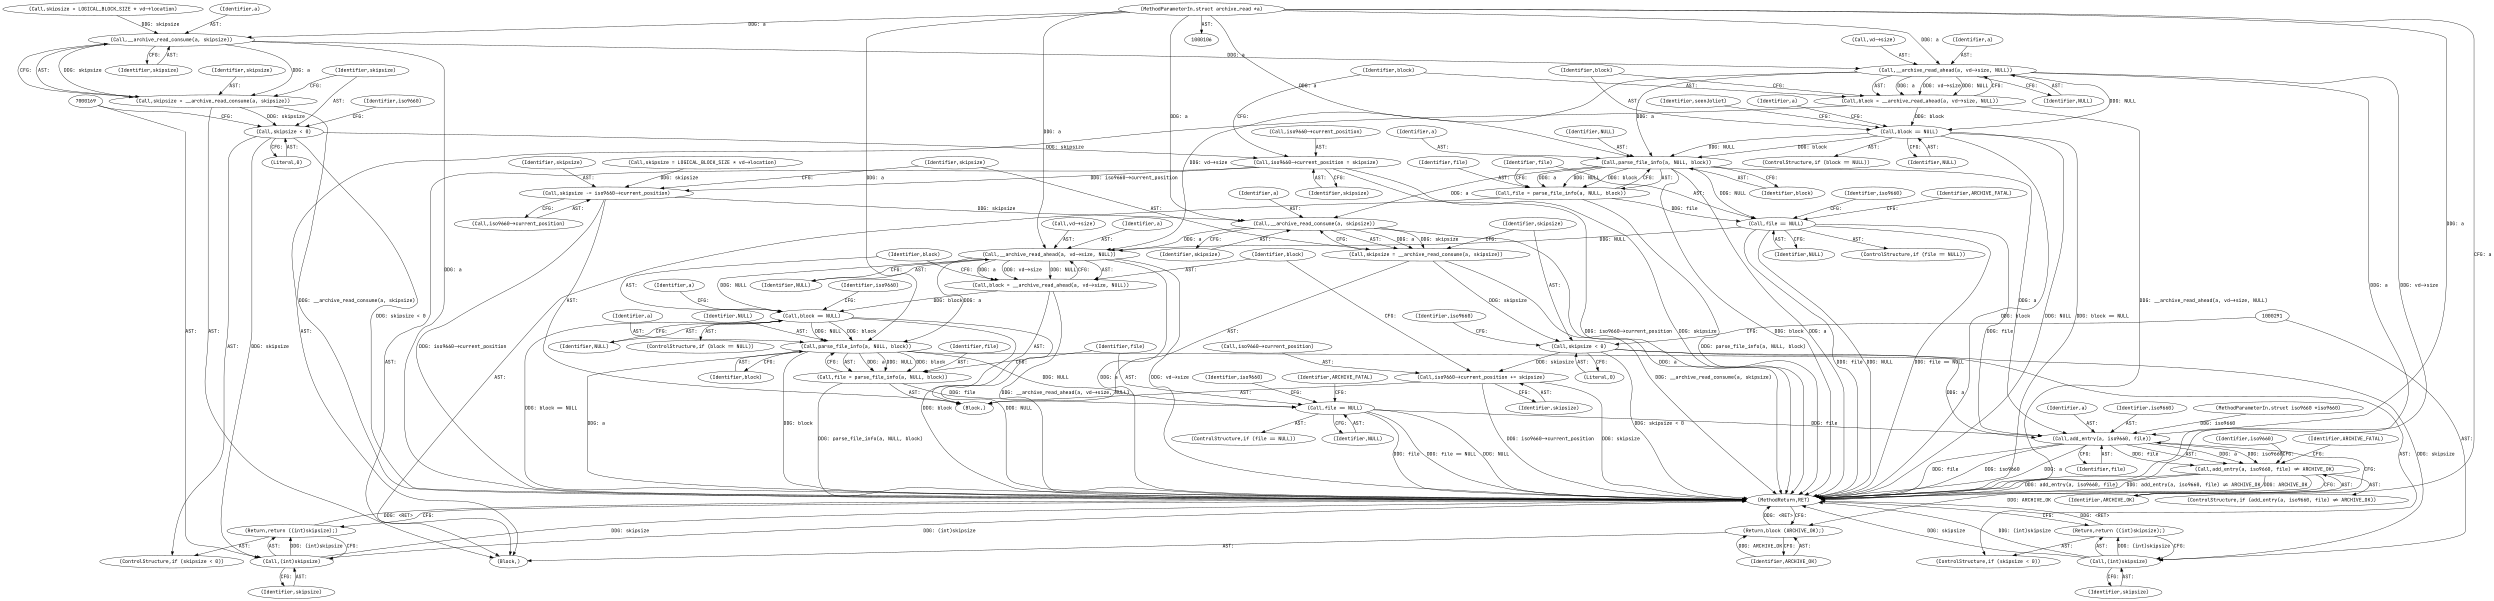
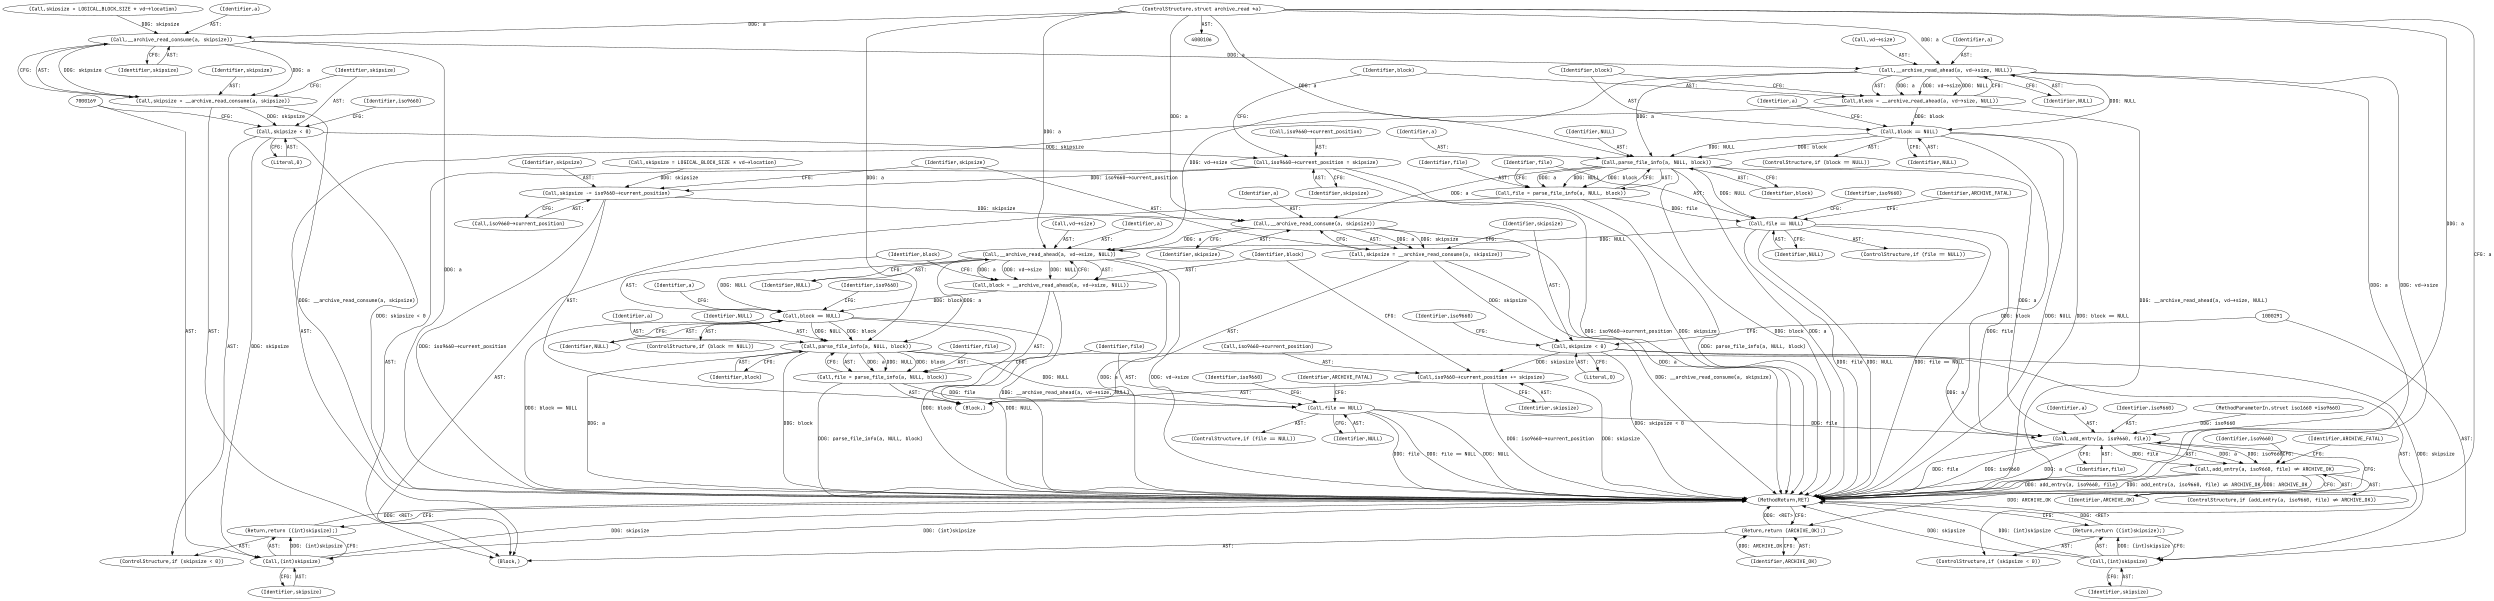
  digraph {
    fontname="JetBrains Mono"
    node [fontname="JetBrains Mono"]
    edge [fontname="JetBrains Mono"]
-   n1 [label="(MethodParameterIn,struct archive_read *a)"]
+   n1 [label="(ControlStructure,struct archive_read *a)"]
    n2 [label="(Call,__archive_read_consume(a, skipsize))"]
    n3 [label="(Call,__archive_read_consume(a, skipsize))"]
    n4 [label="(Call,__archive_read_ahead(a, vd->size, NULL))"]
    n5 [label="(Call,parse_file_info(a, NULL, block))"]
    n6 [label="(Call,add_entry(a, iso9660, file))"]
    n7 [label="(Call,__archive_read_ahead(a, vd->size, NULL))"]
    n8 [label="(Call,parse_file_info(a, NULL, block))"]
    n9 [label="(MethodReturn,RET)"]
-   1000106
+   1000106 [label=4000106]
    n11 [label="(Call,skipsize = __archive_read_consume(a, skipsize))"]
    n12 [label="(Identifier,skipsize)"]
    n13 [label="(Call,skipsize = __archive_read_consume(a, skipsize))"]
    n14 [label="(Identifier,skipsize)"]
    n15 [label="(Call,block = __archive_read_ahead(a, vd->size, NULL))"]
    n16 [label="(Call,block == NULL)"]
    n17 [label="(Identifier,NULL)"]
    n18 [label="(Call,file = parse_file_info(a, NULL, block))"]
    n19 [label="(Call,file == NULL)"]
    n20 [label="(Identifier,block)"]
    n21 [label="(Call,add_entry(a, iso9660, file) != ARCHIVE_OK)"]
    n22 [label="(Identifier,file)"]
    n23 [label="(Call,block = __archive_read_ahead(a, vd->size, NULL))"]
    n24 [label="(Call,block == NULL)"]
    n25 [label="(Identifier,NULL)"]
    n26 [label="(Call,file = parse_file_info(a, NULL, block))"]
    n27 [label="(Call,file == NULL)"]
    n28 [label="(Identifier,block)"]
    n29 [label="(Return,return ((int)skipsize);)"]
    n30 [label="(Return,return ((int)skipsize);)"]
-   n31 [label="(Return,block (ARCHIVE_OK);)"]
+   n31 [label="(Return,return (ARCHIVE_OK);)"]
    n32 [label="(Call,skipsize < 0)"]
    n33 [label="(Block,)"]
    n34 [label="(Call,(int)skipsize)"]
    n35 [label="(Call,iso9660->current_position = skipsize)"]
    n36 [label="(ControlStructure,if (skipsize < 0))"]
    n37 [label="(Literal,0)"]
    n38 [label="(Identifier,skipsize)"]
    n39 [label="(Call,skipsize -= iso9660->current_position)"]
    n40 [label="(Identifier,skipsize)"]
    n41 [label="(Block,)"]
    n42 [label="(Call,iso9660->current_position)"]
    n43 [label="(Call,iso9660->current_position += skipsize)"]
    n44 [label="(Identifier,skipsize)"]
    n45 [label="(Call,skipsize < 0)"]
    n46 [label="(Call,(int)skipsize)"]
    n47 [label="(ControlStructure,if (skipsize < 0))"]
    n48 [label="(Literal,0)"]
    n49 [label="(Identifier,skipsize)"]
    n50 [label="(ControlStructure,if (block == NULL))"]
    n51 [label="(Identifier,NULL)"]
    n52 [label="(ControlStructure,if (file == NULL))"]
    n53 [label="(Identifier,NULL)"]
    n54 [label="(Identifier,ARCHIVE_OK)"]
    n55 [label="(ControlStructure,if (add_entry(a, iso9660, file) != ARCHIVE_OK))"]
    n56 [label="(Identifier,ARCHIVE_OK)"]
    n57 [label="(Identifier,NULL)"]
    n58 [label="(ControlStructure,if (block == NULL))"]
    n59 [label="(Identifier,NULL)"]
    n60 [label="(ControlStructure,if (file == NULL))"]
    n61 [label="(Call,iso9660->current_position)"]
    n62 [label="(Identifier,a)"]
    n63 [label="(Call,skipsize = LOGICAL_BLOCK_SIZE * vd->location)"]
    n64 [label="(Identifier,NULL)"]
    n65 [label="(Identifier,file)"]
    n66 [label="(Identifier,block)"]
    n67 [label="(Identifier,ARCHIVE_FATAL)"]
    n68 [label="(Identifier,file)"]
    n69 [label="(Identifier,iso9660)"]
    n70 [label="(Identifier,skipsize)"]
    n71 [label="(Identifier,iso9660)"]
    n72 [label="(Identifier,iso9660)"]
    n73 [label="(Identifier,ARCHIVE_FATAL)"]
-   n74 [label="(MethodParameterIn,struct iso9660 *iso9660)"]
+   n74 [label="(MethodParameterIn,struct iso1660 *iso9660)"]
    n75 [label="(Identifier,file)"]
    n76 [label="(Identifier,a)"]
    n77 [label="(Identifier,block)"]
    n78 [label="(Identifier,iso9660)"]
    n79 [label="(Identifier,skipsize)"]
    n80 [label="(Identifier,a)"]
    n81 [label="(Identifier,a)"]
    n82 [label="(Call,iso9660->current_position)"]
-   n83 [label="(Identifier,seenJoliet)"]
    n84 [label="(Identifier,skipsize)"]
    n85 [label="(Identifier,a)"]
    n86 [label="(Identifier,iso9660)"]
    n87 [label="(Identifier,file)"]
    n88 [label="(Identifier,a)"]
    n89 [label="(Call,vd->size)"]
    n90 [label="(Call,skipsize = LOGICAL_BLOCK_SIZE * vd->location)"]
    n91 [label="(Identifier,iso9660)"]
    n92 [label="(Identifier,block)"]
    n93 [label="(Identifier,iso9660)"]
    n94 [label="(Identifier,NULL)"]
    n95 [label="(Identifier,skipsize)"]
    n96 [label="(Identifier,ARCHIVE_FATAL)"]
    n97 [label="(Identifier,skipsize)"]
    n98 [label="(Identifier,a)"]
    n99 [label="(Identifier,a)"]
    n100 [label="(Call,vd->size)"]
    n101 [label="(Identifier,a)"]
    n102 [label="(Identifier,block)"]
    n103 [label=7000169]
    1000291
    n1 -> n2 [label="DDG: a"]
    n1 -> n3 [label="DDG: a"]
    n1 -> n4 [label="DDG: a"]
    n1 -> n5 [label="DDG: a"]
    n1 -> n6 [label="DDG: a"]
    n1 -> n7 [label="DDG: a"]
    n1 -> n8 [label="DDG: a"]
    n1 -> n9 [label="CFG: a"]
    n1 -> 1000106 [label="AST: "]
    n2 -> n7 [label="DDG: a"]
    n2 -> n9 [label="DDG: a"]
    n2 -> n11 [label="AST: "]
    n2 -> n11 [label="DDG: a"]
    n2 -> n11 [label="DDG: skipsize"]
    n2 -> n12 [label="CFG: "]
    n3 -> n4 [label="DDG: a"]
    n3 -> n9 [label="DDG: a"]
    n3 -> n13 [label="AST: "]
    n3 -> n13 [label="DDG: a"]
    n3 -> n13 [label="DDG: skipsize"]
    n3 -> n14 [label="CFG: "]
    n4 -> n5 [label="DDG: a"]
    n4 -> n9 [label="DDG: a"]
    n4 -> n9 [label="DDG: vd->size"]
    n4 -> n15 [label="AST: "]
    n4 -> n15 [label="DDG: a"]
    n4 -> n15 [label="DDG: vd->size"]
    n4 -> n15 [label="DDG: NULL"]
    n4 -> n16 [label="DDG: NULL"]
    n4 -> n17 [label="CFG: "]
    n5 -> n6 [label="DDG: a"]
    n5 -> n9 [label="DDG: a"]
    n5 -> n9 [label="DDG: block"]
    n5 -> n18 [label="AST: "]
    n5 -> n18 [label="DDG: a"]
    n5 -> n18 [label="DDG: NULL"]
    n5 -> n18 [label="DDG: block"]
    n5 -> n19 [label="DDG: NULL"]
    n5 -> n20 [label="CFG: "]
    n6 -> n9 [label="DDG: file"]
    n6 -> n9 [label="DDG: iso9660"]
    n6 -> n9 [label="DDG: a"]
    n6 -> n21 [label="AST: "]
    n6 -> n21 [label="DDG: a"]
    n6 -> n21 [label="DDG: iso9660"]
    n6 -> n21 [label="DDG: file"]
    n6 -> n22 [label="CFG: "]
    n7 -> n4 [label="DDG: vd->size"]
    n7 -> n8 [label="DDG: a"]
    n7 -> n9 [label="DDG: a"]
    n7 -> n9 [label="DDG: vd->size"]
    n7 -> n23 [label="AST: "]
    n7 -> n23 [label="DDG: a"]
    n7 -> n23 [label="DDG: vd->size"]
    n7 -> n23 [label="DDG: NULL"]
    n7 -> n24 [label="DDG: NULL"]
    n7 -> n25 [label="CFG: "]
    n8 -> n3 [label="DDG: a"]
    n8 -> n6 [label="DDG: a"]
    n8 -> n9 [label="DDG: block"]
    n8 -> n9 [label="DDG: a"]
    n8 -> n26 [label="AST: "]
    n8 -> n26 [label="DDG: a"]
    n8 -> n26 [label="DDG: NULL"]
    n8 -> n26 [label="DDG: block"]
    n8 -> n27 [label="DDG: NULL"]
    n8 -> n28 [label="CFG: "]
    n9 -> n29 [label="CFG: "]
    n9 -> n30 [label="CFG: "]
    n9 -> n31 [label="CFG: "]
    n11 -> n2 [label="CFG: "]
    n11 -> n9 [label="DDG: __archive_read_consume(a, skipsize)"]
    n11 -> n32 [label="DDG: skipsize"]
    n11 -> n33 [label="AST: "]
    n12 -> n2 [label="AST: "]
    n13 -> n3 [label="CFG: "]
    n13 -> n9 [label="DDG: __archive_read_consume(a, skipsize)"]
    n13 -> n41 [label="AST: "]
    n13 -> n45 [label="DDG: skipsize"]
    n14 -> n3 [label="AST: "]
    n15 -> n4 [label="CFG: "]
    n15 -> n9 [label="DDG: __archive_read_ahead(a, vd->size, NULL)"]
    n15 -> n16 [label="DDG: block"]
    n15 -> n41 [label="AST: "]
    n16 -> n5 [label="DDG: NULL"]
    n16 -> n5 [label="DDG: block"]
    n16 -> n9 [label="DDG: NULL"]
    n16 -> n9 [label="DDG: block == NULL"]
    n16 -> n9 [label="DDG: block"]
    n16 -> n50 [label="AST: "]
    n16 -> n51 [label="CFG: "]
    n17 -> n4 [label="AST: "]
    n18 -> n5 [label="CFG: "]
    n18 -> n9 [label="DDG: parse_file_info(a, NULL, block)"]
    n18 -> n19 [label="DDG: file"]
    n18 -> n41 [label="AST: "]
    n19 -> n6 [label="DDG: file"]
    n19 -> n9 [label="DDG: NULL"]
    n19 -> n9 [label="DDG: file"]
    n19 -> n9 [label="DDG: file == NULL"]
    n19 -> n52 [label="AST: "]
    n19 -> n53 [label="CFG: "]
    n20 -> n5 [label="AST: "]
    n21 -> n9 [label="DDG: add_entry(a, iso9660, file)"]
    n21 -> n9 [label="DDG: add_entry(a, iso9660, file) != ARCHIVE_OK"]
    n21 -> n9 [label="DDG: ARCHIVE_OK"]
    n21 -> n31 [label="DDG: ARCHIVE_OK"]
    n21 -> n54 [label="CFG: "]
    n21 -> n55 [label="AST: "]
    n22 -> n6 [label="AST: "]
    n23 -> n7 [label="CFG: "]
    n23 -> n9 [label="DDG: __archive_read_ahead(a, vd->size, NULL)"]
    n23 -> n24 [label="DDG: block"]
    n23 -> n33 [label="AST: "]
    n24 -> n8 [label="DDG: NULL"]
    n24 -> n8 [label="DDG: block"]
    n24 -> n9 [label="DDG: block == NULL"]
    n24 -> n9 [label="DDG: block"]
    n24 -> n9 [label="DDG: NULL"]
    n24 -> n57 [label="CFG: "]
    n24 -> n58 [label="AST: "]
    n25 -> n7 [label="AST: "]
    n26 -> n8 [label="CFG: "]
    n26 -> n9 [label="DDG: parse_file_info(a, NULL, block)"]
    n26 -> n27 [label="DDG: file"]
    n26 -> n33 [label="AST: "]
    n27 -> n4 [label="DDG: NULL"]
    n27 -> n6 [label="DDG: file"]
    n27 -> n9 [label="DDG: file"]
    n27 -> n9 [label="DDG: NULL"]
    n27 -> n9 [label="DDG: file == NULL"]
    n27 -> n59 [label="CFG: "]
    n27 -> n60 [label="AST: "]
    n28 -> n8 [label="AST: "]
    n29 -> n9 [label="DDG: <RET>"]
    n29 -> n34 [label="CFG: "]
    n29 -> n36 [label="AST: "]
    n30 -> n9 [label="DDG: <RET>"]
    n30 -> n46 [label="CFG: "]
    n30 -> n47 [label="AST: "]
    n31 -> n9 [label="DDG: <RET>"]
    n31 -> n33 [label="AST: "]
    n31 -> n56 [label="CFG: "]
    n32 -> n9 [label="DDG: skipsize < 0"]
    n32 -> n34 [label="DDG: skipsize"]
    n32 -> n35 [label="DDG: skipsize"]
    n32 -> n36 [label="AST: "]
    n32 -> n37 [label="CFG: "]
    n34 -> n9 [label="DDG: (int)skipsize"]
    n34 -> n9 [label="DDG: skipsize"]
    n34 -> n29 [label="AST: "]
    n34 -> n29 [label="DDG: (int)skipsize"]
    n34 -> n38 [label="CFG: "]
    n35 -> n9 [label="DDG: iso9660->current_position"]
    n35 -> n9 [label="DDG: skipsize"]
    n35 -> n33 [label="AST: "]
    n35 -> n39 [label="DDG: iso9660->current_position"]
    n35 -> n40 [label="CFG: "]
    n37 -> n32 [label="AST: "]
    n38 -> n34 [label="AST: "]
    n39 -> n3 [label="DDG: skipsize"]
    n39 -> n9 [label="DDG: iso9660->current_position"]
    n39 -> n41 [label="AST: "]
    n39 -> n42 [label="CFG: "]
    n40 -> n35 [label="AST: "]
    n42 -> n39 [label="AST: "]
    n43 -> n9 [label="DDG: iso9660->current_position"]
    n43 -> n9 [label="DDG: skipsize"]
    n43 -> n41 [label="AST: "]
    n43 -> n44 [label="CFG: "]
    n44 -> n43 [label="AST: "]
    n45 -> n9 [label="DDG: skipsize < 0"]
    n45 -> n43 [label="DDG: skipsize"]
    n45 -> n46 [label="DDG: skipsize"]
    n45 -> n47 [label="AST: "]
    n45 -> n48 [label="CFG: "]
    n46 -> n9 [label="DDG: skipsize"]
    n46 -> n9 [label="DDG: (int)skipsize"]
    n46 -> n30 [label="AST: "]
    n46 -> n30 [label="DDG: (int)skipsize"]
    n46 -> n49 [label="CFG: "]
    n48 -> n45 [label="AST: "]
    n49 -> n46 [label="AST: "]
    n51 -> n16 [label="AST: "]
    n53 -> n19 [label="AST: "]
    n54 -> n6 [label="CFG: "]
    n54 -> n21 [label="AST: "]
    n56 -> n31 [label="AST: "]
    n56 -> n31 [label="DDG: ARCHIVE_OK"]
    n57 -> n24 [label="AST: "]
    n59 -> n27 [label="AST: "]
    n61 -> n35 [label="AST: "]
    n62 -> n24 [label="CFG: "]
    n63 -> n2 [label="DDG: skipsize"]
    n64 -> n8 [label="AST: "]
    n65 -> n18 [label="AST: "]
    n66 -> n23 [label="CFG: "]
    n66 -> n24 [label="AST: "]
    n67 -> n21 [label="CFG: "]
    n68 -> n26 [label="AST: "]
    n69 -> n45 [label="CFG: "]
    n70 -> n39 [label="AST: "]
    n71 -> n16 [label="CFG: "]
    n72 -> n27 [label="CFG: "]
    n73 -> n27 [label="CFG: "]
    n74 -> n6 [label="DDG: iso9660"]
    n75 -> n18 [label="CFG: "]
    n75 -> n19 [label="AST: "]
    n76 -> n2 [label="AST: "]
    n77 -> n23 [label="AST: "]
    n77 -> n35 [label="CFG: "]
    n78 -> n21 [label="CFG: "]
    n79 -> n11 [label="AST: "]
    n80 -> n3 [label="AST: "]
    n81 -> n5 [label="AST: "]
    n82 -> n43 [label="AST: "]
-   n83 -> n24 [label="CFG: "]
    n84 -> n13 [label="CFG: "]
    n84 -> n45 [label="AST: "]
    n85 -> n6 [label="AST: "]
    n86 -> n19 [label="CFG: "]
    n87 -> n26 [label="CFG: "]
    n87 -> n27 [label="AST: "]
    n88 -> n7 [label="AST: "]
    n89 -> n4 [label="AST: "]
    n90 -> n39 [label="DDG: skipsize"]
    n91 -> n6 [label="AST: "]
    n92 -> n15 [label="AST: "]
    n92 -> n43 [label="CFG: "]
    n93 -> n32 [label="CFG: "]
    n94 -> n5 [label="AST: "]
    n95 -> n11 [label="CFG: "]
    n95 -> n32 [label="AST: "]
    n96 -> n19 [label="CFG: "]
    n97 -> n13 [label="AST: "]
    n97 -> n39 [label="CFG: "]
    n98 -> n4 [label="AST: "]
    n99 -> n16 [label="CFG: "]
    n100 -> n7 [label="AST: "]
    n101 -> n8 [label="AST: "]
    n102 -> n15 [label="CFG: "]
    n102 -> n16 [label="AST: "]
    n103 -> n32 [label="CFG: "]
    n103 -> n34 [label="AST: "]
    1000291 -> n45 [label="CFG: "]
    1000291 -> n46 [label="AST: "]
  }
